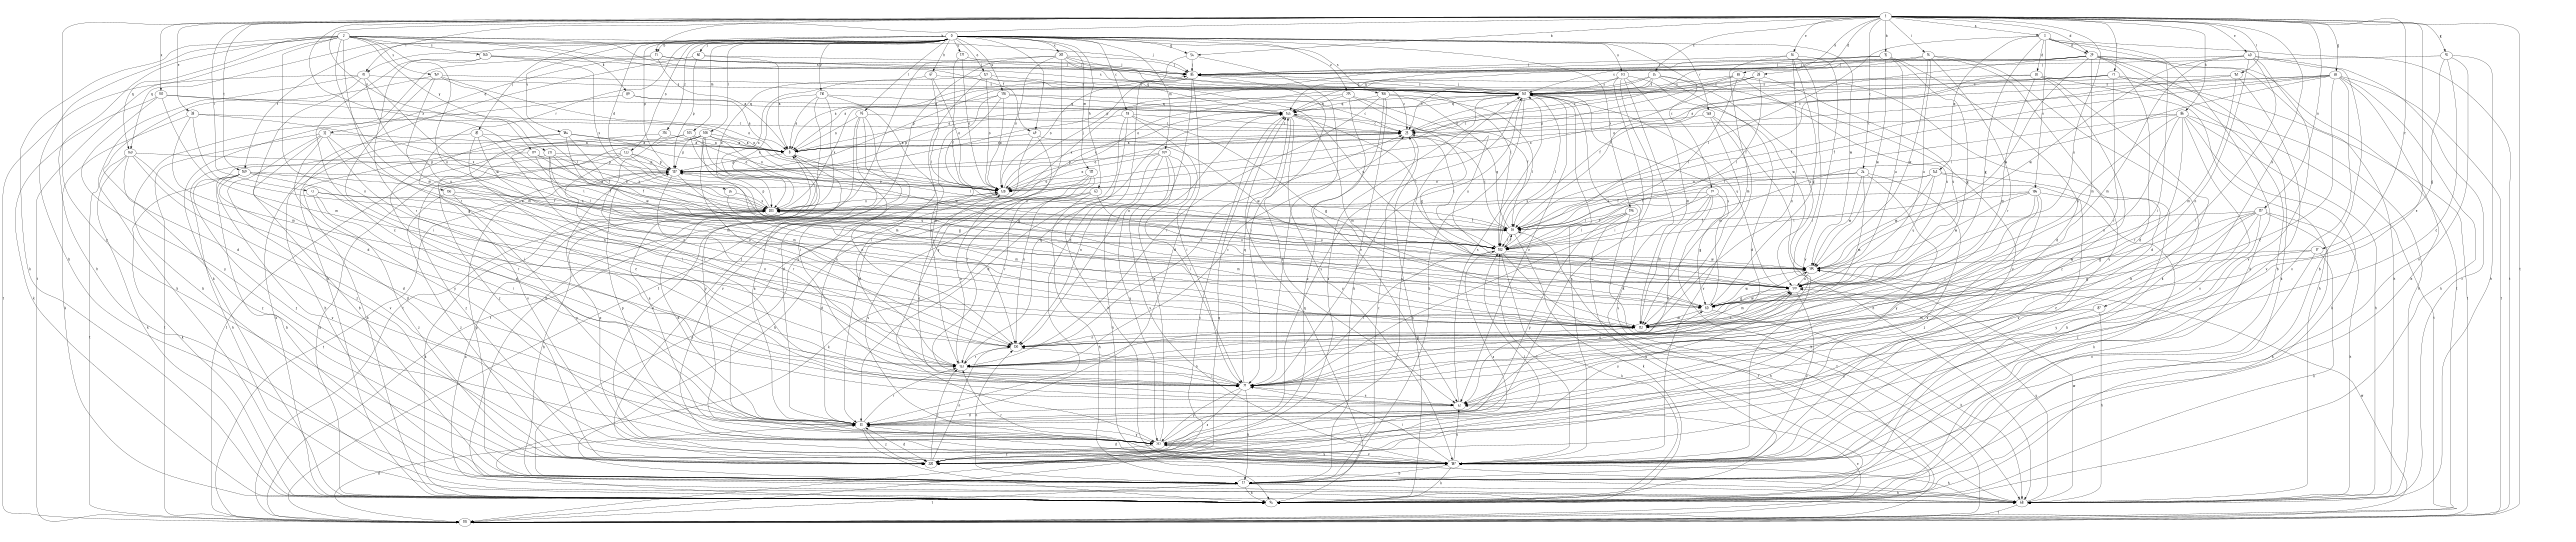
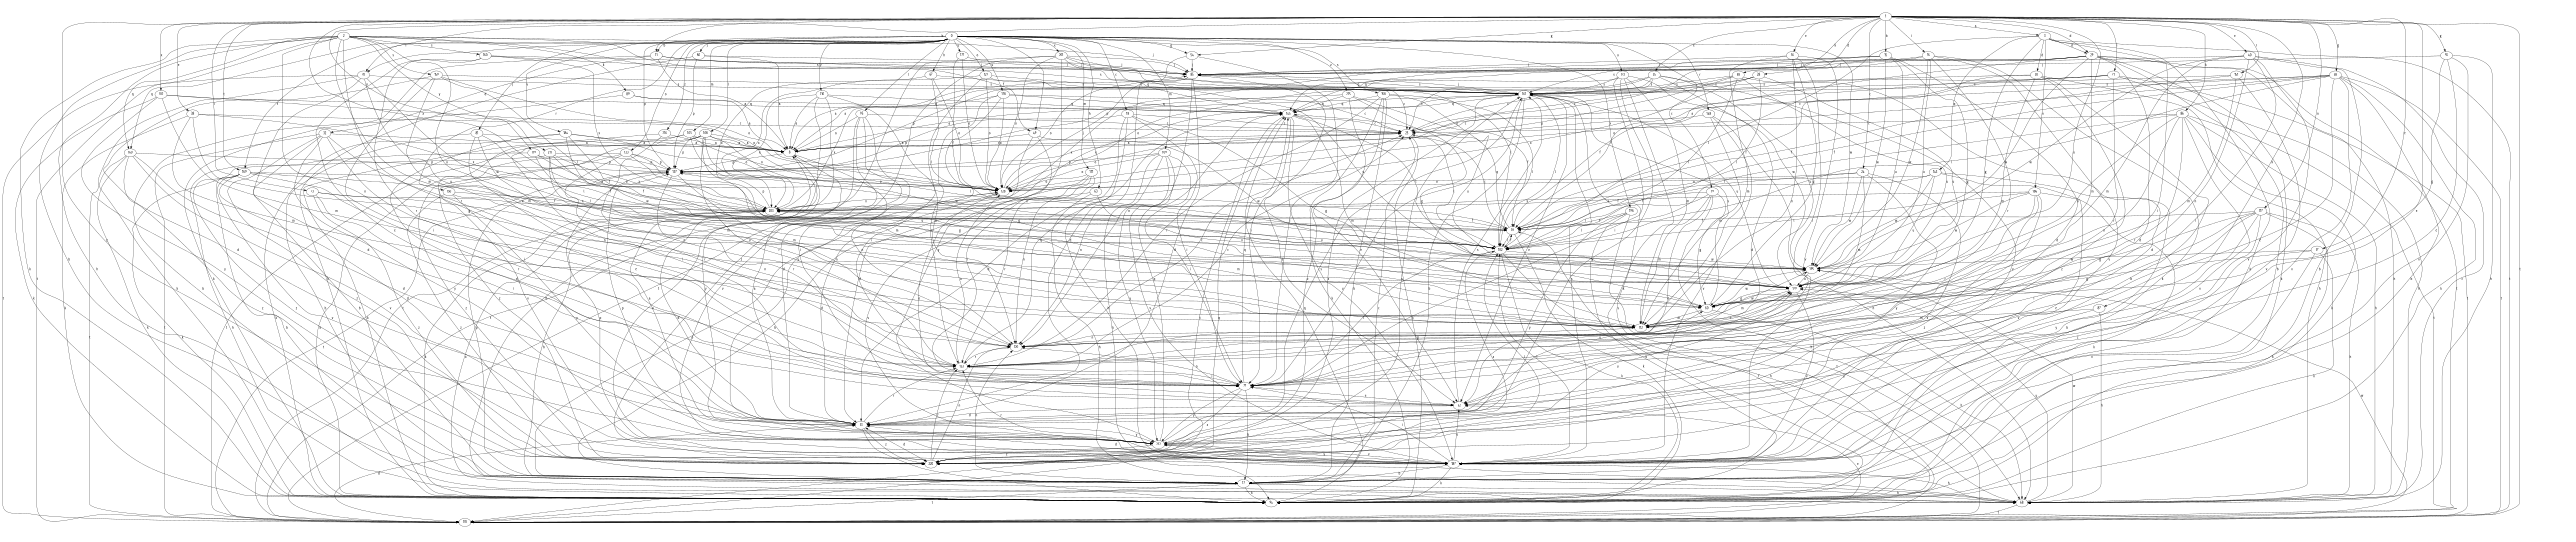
  strict digraph {
    fontname="Fira Sans"
    node [fontname="Fira Sans"]
    edge [fontname="Fira Sans"]
    0
    11
    18
    19
-   26
    49
    54
    63
    67
    70
    80
    81
    95
    n14 [label=108]
    103
    109
    111
    123
    127
    137
    140
    148
    150
    158
    169
    173
    177
    178
    184
    195
    196
    201
    210
    215
    216
    85
    94
    161
    8
    32
    68
    60
    77
    25
    33
    42
    203
    112
    102
    179
    128
    170
    17
    120
    187
    220
    153
    212
    145
    n60 [label=59]
    1
    3
    15
    24
    28
    29
    35
    36
    37
    38
    40
    55
    58
    71
    73
    76
    86
    87
    88
    117
    119
    151
    202
    30
    143
    186
    2
    89
    159
    160
    211
    0 -> 11 [label=b]
    0 -> 18 [label=c]
    0 -> 19 [label=c]
-   0 -> 26 [label=d]
    0 -> 49 [label=f]
    0 -> 54 [label=g]
    0 -> 63 [label=h]
    0 -> 67 [label=h]
    0 -> 70 [label=i]
    0 -> 80 [label=j]
    0 -> 81 [label=j]
    0 -> 95 [label=l]
    0 -> n14 [label=l]
    0 -> 103 [label=m]
    0 -> 109 [label=m]
    0 -> 111 [label=m]
    0 -> 123 [label=o]
    0 -> 127 [label=o]
    0 -> 137 [label=p]
    0 -> 140 [label=q]
    0 -> 148 [label=r]
    0 -> 150 [label=r]
    0 -> 158 [label=s]
    0 -> 169 [label=t]
    0 -> 173 [label=u]
    0 -> 177 [label=u]
    0 -> 178 [label=u]
    0 -> 184 [label=v]
    0 -> 195 [label=w]
    0 -> 196 [label=x]
    0 -> 201 [label=x]
    0 -> 210 [label=y]
    0 -> 215 [label=z]
    0 -> 216 [label=z]
    11 -> 85 [label=j]
    11 -> 94 [label=k]
    11 -> 161 [label=s]
    11 -> 8 [label=a]
    11 -> 32 [label=d]
    18 -> 137 [label=p]
    18 -> 68 [label=h]
    18 -> 60 [label=g]
    18 -> 77 [label=i]
    18 -> 25 [label=c]
    18 -> 33 [label=d]
    19 -> 68 [label=h]
    19 -> 60 [label=g]
    19 -> 42 [label=e]
    19 -> 203 [label=x]
    19 -> 112 [label=m]
    19 -> 102 [label=l]
-   26 -> 203 [label=x]
-   26 -> 112 [label=m]
    49 -> 195 [label=w]
    49 -> 8 [label=a]
    49 -> 77 [label=i]
    49 -> 33 [label=d]
    54 -> 85 [label=j]
    54 -> 77 [label=i]
    54 -> 33 [label=d]
-   63 -> 94 [label=k]
+   158 -> 94 [label=k]
    63 -> 68 [label=h]
    63 -> 203 [label=x]
    63 -> 179 [label=u]
    67 -> 161 [label=s]
    67 -> 203 [label=x]
    67 -> 102 [label=l]
    67 -> 128 [label=o]
    70 -> 195 [label=w]
    70 -> 94 [label=k]
    70 -> 161 [label=s]
    70 -> 33 [label=d]
    70 -> 179 [label=u]
    70 -> 170 [label=t]
    80 -> 137 [label=p]
    80 -> 85 [label=j]
    80 -> 94 [label=k]
    80 -> 8 [label=a]
    81 -> 8 [label=a]
    81 -> 112 [label=m]
    81 -> 102 [label=l]
    81 -> 17 [label=b]
    81 -> 120 [label=n]
    95 -> 8 [label=a]
    95 -> 77 [label=i]
    95 -> 25 [label=c]
    95 -> 33 [label=d]
    95 -> 170 [label=t]
    95 -> 187 [label=v]
    n14 -> 137 [label=p]
    n14 -> 8 [label=a]
    n14 -> 60 [label=g]
    n14 -> 112 [label=m]
    n14 -> 102 [label=l]
    n14 -> 170 [label=t]
    n14 -> 220 [label=z]
    n14 -> 153 [label=r]
    n14 -> 212 [label=y]
    103 -> 195 [label=w]
    103 -> 94 [label=k]
    103 -> 8 [label=a]
    103 -> 77 [label=i]
    103 -> 128 [label=o]
    109 -> 137 [label=p]
    109 -> 94 [label=k]
    109 -> 77 [label=i]
    109 -> 128 [label=o]
    109 -> 120 [label=n]
    109 -> 187 [label=v]
    109 -> 212 [label=y]
    111 -> 128 [label=o]
    111 -> 17 [label=b]
    111 -> 120 [label=n]
    111 -> 187 [label=v]
    111 -> 153 [label=r]
    123 -> 137 [label=p]
    123 -> 94 [label=k]
    123 -> 60 [label=g]
    123 -> 179 [label=u]
    123 -> 220 [label=z]
    123 -> 153 [label=r]
    127 -> 161 [label=s]
    127 -> 25 [label=c]
    127 -> 203 [label=x]
    127 -> 128 [label=o]
    127 -> 212 [label=y]
    137 -> 128 [label=o]
    137 -> 170 [label=t]
    137 -> 120 [label=n]
    137 -> 153 [label=r]
    140 -> 137 [label=p]
    140 -> 94 [label=k]
    140 -> 33 [label=d]
    140 -> 170 [label=t]
    140 -> 187 [label=v]
    140 -> 220 [label=z]
    148 -> 68 [label=h]
    148 -> 25 [label=c]
    148 -> 112 [label=m]
    148 -> 187 [label=v]
    150 -> 203 [label=x]
    150 -> 120 [label=n]
    150 -> 220 [label=z]
    150 -> 212 [label=y]
    158 -> 102 [label=l]
    158 -> 179 [label=u]
    158 -> 17 [label=b]
    158 -> 220 [label=z]
    158 -> 153 [label=r]
    158 -> 145 [label=q]
    169 -> 94 [label=k]
    169 -> 33 [label=d]
    169 -> 128 [label=o]
    169 -> 17 [label=b]
    169 -> 187 [label=v]
    169 -> 153 [label=r]
    169 -> n60 [label=f]
    173 -> 195 [label=w]
    173 -> 94 [label=k]
    173 -> 161 [label=s]
    173 -> 8 [label=a]
    173 -> 77 [label=i]
    173 -> 112 [label=m]
    173 -> 212 [label=y]
    177 -> 85 [label=j]
    177 -> 128 [label=o]
    177 -> n60 [label=f]
    178 -> 77 [label=i]
    178 -> 25 [label=c]
    178 -> 203 [label=x]
    178 -> 128 [label=o]
    178 -> 153 [label=r]
    178 -> 145 [label=q]
    184 -> 195 [label=w]
    184 -> 94 [label=k]
    184 -> 8 [label=a]
    184 -> 33 [label=d]
    184 -> 128 [label=o]
    184 -> n60 [label=f]
    195 -> 203 [label=x]
    195 -> 179 [label=u]
    196 -> 94 [label=k]
    196 -> 102 [label=l]
    196 -> 170 [label=t]
    196 -> 212 [label=y]
    196 -> n60 [label=f]
    201 -> 85 [label=j]
    201 -> 102 [label=l]
    201 -> 179 [label=u]
    201 -> 128 [label=o]
    201 -> 170 [label=t]
    201 -> 220 [label=z]
    201 -> 212 [label=y]
    201 -> 145 [label=q]
    210 -> 8 [label=a]
    210 -> 68 [label=h]
    210 -> 203 [label=x]
    210 -> 170 [label=t]
    210 -> 120 [label=n]
    210 -> 145 [label=q]
    215 -> 60 [label=g]
    215 -> 42 [label=e]
    215 -> 203 [label=x]
    215 -> 145 [label=q]
    215 -> n60 [label=f]
    216 -> 8 [label=a]
    216 -> 120 [label=n]
    216 -> 187 [label=v]
    85 -> 161 [label=s]
    85 -> 8 [label=a]
    85 -> 77 [label=i]
    85 -> 33 [label=d]
    85 -> 128 [label=o]
    85 -> 120 [label=n]
    94 -> 145 [label=q]
    161 -> 85 [label=j]
    161 -> 8 [label=a]
    161 -> 77 [label=i]
    161 -> 42 [label=e]
    161 -> 203 [label=x]
    161 -> 102 [label=l]
    161 -> 179 [label=u]
    161 -> 17 [label=b]
    161 -> 220 [label=z]
    161 -> 145 [label=q]
    8 -> 137 [label=p]
    8 -> 25 [label=c]
    8 -> 120 [label=n]
    8 -> 187 [label=v]
    32 -> 8 [label=a]
    32 -> 77 [label=i]
    32 -> 42 [label=e]
    32 -> 170 [label=t]
    32 -> 17 [label=b]
    32 -> 220 [label=z]
    32 -> 212 [label=y]
    68 -> 195 [label=w]
    68 -> 203 [label=x]
    68 -> 179 [label=u]
    68 -> 170 [label=t]
    60 -> 195 [label=w]
    60 -> 161 [label=s]
    60 -> 68 [label=h]
    60 -> 112 [label=m]
    77 -> 42 [label=e]
    77 -> 102 [label=l]
    77 -> 179 [label=u]
    77 -> 17 [label=b]
    77 -> 120 [label=n]
    77 -> 220 [label=z]
    77 -> 212 [label=y]
    77 -> 145 [label=q]
    25 -> 94 [label=k]
    25 -> 8 [label=a]
    25 -> 102 [label=l]
    25 -> 128 [label=o]
    33 -> 94 [label=k]
    33 -> 8 [label=a]
    33 -> 220 [label=z]
    33 -> 153 [label=r]
    33 -> 212 [label=y]
    42 -> 161 [label=s]
    42 -> 33 [label=d]
    42 -> 128 [label=o]
    203 -> 137 [label=p]
    203 -> 94 [label=k]
    203 -> 33 [label=d]
    203 -> 112 [label=m]
    203 -> 17 [label=b]
    203 -> n60 [label=f]
    112 -> 195 [label=w]
    112 -> 120 [label=n]
    102 -> 195 [label=w]
    102 -> 94 [label=k]
    102 -> 68 [label=h]
    102 -> 220 [label=z]
    102 -> n60 [label=f]
    179 -> 60 [label=g]
    179 -> 112 [label=m]
    179 -> 187 [label=v]
    128 -> 85 [label=j]
    128 -> 33 [label=d]
    128 -> 203 [label=x]
    170 -> 195 [label=w]
    170 -> 161 [label=s]
    170 -> 33 [label=d]
    170 -> 42 [label=e]
    170 -> 145 [label=q]
    170 -> n60 [label=f]
    17 -> 137 [label=p]
    17 -> 94 [label=k]
    17 -> 68 [label=h]
    17 -> 25 [label=c]
    17 -> 128 [label=o]
    17 -> 170 [label=t]
    17 -> 120 [label=n]
    120 -> 25 [label=c]
    120 -> 179 [label=i]
    120 -> 153 [label=r]
    187 -> 137 [label=p]
    187 -> 94 [label=k]
    187 -> 161 [label=s]
    187 -> 68 [label=h]
    187 -> 77 [label=i]
    187 -> 33 [label=d]
    187 -> 42 [label=e]
    187 -> 102 [label=l]
    187 -> 17 [label=b]
    187 -> 153 [label=r]
    187 -> 212 [label=y]
    220 -> 161 [label=s]
    220 -> 33 [label=d]
    220 -> 102 [label=l]
    220 -> 120 [label=n]
    220 -> 153 [label=r]
    153 -> 60 [label=g]
    153 -> 77 [label=i]
    153 -> 25 [label=c]
    153 -> 128 [label=o]
    153 -> 145 [label=q]
    212 -> 137 [label=p]
    212 -> 161 [label=s]
    212 -> 8 [label=a]
    212 -> 179 [label=u]
    212 -> 187 [label=v]
    212 -> 220 [label=z]
    212 -> 145 [label=q]
    145 -> 25 [label=c]
    145 -> 42 [label=e]
    145 -> 112 [label=m]
    145 -> 102 [label=l]
    145 -> 170 [label=t]
    145 -> 187 [label=v]
    n60 -> 94 [label=k]
    n60 -> 25 [label=c]
    n60 -> 102 [label=l]
    n60 -> 145 [label=q]
    1 -> 11 [label=b]
-   1 -> 54 [label=b]
+   1 -> 54 [label=g]
    1 -> 70 [label=i]
    1 -> 169 [label=t]
    1 -> 42 [label=e]
    1 -> 203 [label=x]
    1 -> 179 [label=u]
    1 -> 170 [label=t]
    1 -> 220 [label=z]
    1 -> 3 [label=a]
    1 -> 15 [label=b]
    1 -> 24 [label=c]
    1 -> 28 [label=d]
    1 -> 29 [label=d]
    1 -> 35 [label=e]
    1 -> 36 [label=e]
    1 -> 37 [label=e]
    1 -> 38 [label=e]
    1 -> 40 [label=e]
    1 -> 55 [label=g]
    1 -> 58 [label=g]
    1 -> 71 [label=i]
    1 -> 73 [label=i]
    1 -> 76 [label=i]
    1 -> 86 [label=k]
    1 -> 87 [label=k]
    1 -> 88 [label=k]
    1 -> 117 [label=n]
    1 -> 119 [label=n]
    1 -> 151 [label=r]
    1 -> 202 [label=x]
    3 -> 94 [label=k]
    3 -> 60 [label=g]
    3 -> 77 [label=i]
    3 -> 102 [label=l]
    3 -> 170 [label=t]
    3 -> 29 [label=d]
    3 -> 30 [label=d]
    3 -> 143 [label=q]
    3 -> 186 [label=v]
    15 -> 137 [label=p]
    15 -> 195 [label=w]
    15 -> 85 [label=j]
    15 -> 60 [label=g]
    15 -> 33 [label=d]
    15 -> 179 [label=u]
    15 -> 145 [label=q]
    24 -> 195 [label=w]
    24 -> 112 [label=m]
    24 -> 128 [label=o]
    24 -> 220 [label=z]
    24 -> 212 [label=y]
    24 -> n60 [label=f]
    28 -> 161 [label=s]
    28 -> 25 [label=c]
    28 -> 203 [label=x]
    28 -> 102 [label=l]
    28 -> 179 [label=u]
    29 -> 195 [label=w]
    29 -> 85 [label=j]
    29 -> 94 [label=k]
    29 -> 161 [label=s]
    29 -> 68 [label=h]
    29 -> 33 [label=d]
    29 -> 112 [label=m]
    29 -> 170 [label=t]
    29 -> 17 [label=b]
    29 -> 145 [label=q]
    29 -> n60 [label=f]
    35 -> 137 [label=p]
    35 -> 161 [label=s]
    35 -> 25 [label=c]
    35 -> 33 [label=d]
    35 -> 179 [label=u]
    35 -> 128 [label=o]
    35 -> 187 [label=v]
    36 -> 85 [label=j]
    36 -> 60 [label=g]
    36 -> 77 [label=i]
    36 -> 112 [label=m]
    36 -> 120 [label=n]
    36 -> 187 [label=v]
    37 -> 195 [label=w]
    37 -> 94 [label=k]
    37 -> 60 [label=g]
    37 -> 187 [label=v]
    38 -> 94 [label=k]
    38 -> 60 [label=g]
    38 -> 25 [label=c]
    38 -> 203 [label=x]
    38 -> 112 [label=m]
    40 -> 195 [label=w]
    40 -> 85 [label=j]
    40 -> 68 [label=c]
    40 -> 77 [label=i]
    40 -> 112 [label=m]
    40 -> 17 [label=b]
    40 -> 120 [label=n]
    40 -> 187 [label=v]
    55 -> 85 [label=j]
    55 -> 68 [label=h]
    55 -> 60 [label=g]
    55 -> 42 [label=e]
    55 -> 187 [label=v]
    58 -> 94 [label=k]
    58 -> 161 [label=s]
    58 -> 25 [label=c]
    58 -> 42 [label=e]
    58 -> 102 [label=l]
    58 -> 128 [label=o]
    58 -> 170 [label=t]
    58 -> 17 [label=b]
    58 -> 187 [label=v]
    58 -> n60 [label=f]
    71 -> 161 [label=s]
    71 -> 8 [label=a]
    71 -> 68 [label=h]
    71 -> 170 [label=t]
    71 -> 153 [label=r]
    71 -> n60 [label=f]
    73 -> 77 [label=i]
    73 -> 203 [label=x]
    73 -> 179 [label=u]
    73 -> 220 [label=z]
    76 -> 195 [label=w]
    76 -> 85 [label=j]
    76 -> 94 [label=k]
    76 -> 179 [label=u]
    76 -> 128 [label=o]
    76 -> 187 [label=v]
    76 -> 153 [label=r]
    86 -> 94 [label=k]
    86 -> 68 [label=h]
    86 -> 25 [label=c]
    86 -> 102 [label=l]
    86 -> 179 [label=u]
    86 -> 170 [label=t]
    86 -> 120 [label=n]
    86 -> 187 [label=v]
    86 -> 153 [label=r]
    87 -> 68 [label=h]
    87 -> 112 [label=m]
    87 -> 212 [label=y]
    88 -> 137 [label=p]
    88 -> 161 [label=s]
    88 -> 25 [label=c]
    88 -> 33 [label=d]
    88 -> 102 [label=l]
    88 -> 179 [label=u]
    117 -> 94 [label=k]
    117 -> 68 [label=h]
    117 -> 60 [label=g]
    117 -> 77 [label=i]
    117 -> 42 [label=e]
    117 -> 220 [label=z]
    117 -> 212 [label=y]
    117 -> n60 [label=f]
    119 -> 137 [label=p]
    119 -> 68 [label=h]
    119 -> 203 [label=x]
    119 -> n60 [label=f]
    151 -> 161 [label=s]
    151 -> 112 [label=m]
    151 -> 187 [label=v]
    151 -> n60 [label=f]
    202 -> 94 [label=k]
    202 -> 112 [label=m]
    202 -> 128 [label=o]
    202 -> 212 [label=y]
    202 -> 145 [label=q]
    30 -> 161 [label=s]
    30 -> 68 [label=h]
    30 -> 112 [label=m]
    30 -> 17 [label=b]
    30 -> 220 [label=z]
    30 -> n60 [label=f]
    143 -> 195 [label=w]
    143 -> 179 [label=u]
    143 -> 128 [label=o]
    143 -> 17 [label=b]
    143 -> 187 [label=v]
    143 -> n60 [label=f]
    186 -> 195 [label=w]
    186 -> 94 [label=k]
    186 -> 77 [label=i]
    186 -> 203 [label=x]
    186 -> 102 [label=l]
    186 -> 220 [label=z]
    186 -> 153 [label=r]
    2 -> 49 [label=f]
    2 -> 140 [label=q]
    2 -> 85 [label=j]
    2 -> 94 [label=k]
    2 -> 161 [label=s]
    2 -> 68 [label=h]
    2 -> 112 [label=m]
    2 -> 179 [label=u]
    2 -> 170 [label=t]
    2 -> 17 [label=b]
    2 -> 120 [label=n]
    2 -> 153 [label=r]
    2 -> 89 [label=k]
    2 -> 159 [label=s]
    2 -> 160 [label=s]
    2 -> 211 [label=y]
    89 -> 8 [label=a]
    89 -> 17 [label=b]
    89 -> 145 [label=q]
    159 -> 161 [label=s]
    159 -> 77 [label=i]
    159 -> 33 [label=d]
    159 -> 112 [label=m]
    159 -> 102 [label=l]
    159 -> 128 [label=o]
    160 -> 85 [label=j]
    160 -> 161 [label=s]
    160 -> 42 [label=e]
    160 -> 203 [label=x]
    160 -> 153 [label=r]
    211 -> 137 [label=p]
    211 -> 203 [label=x]
    211 -> 112 [label=m]
    211 -> 102 [label=l]
    211 -> 220 [label=z]
    211 -> n60 [label=f]
  }
